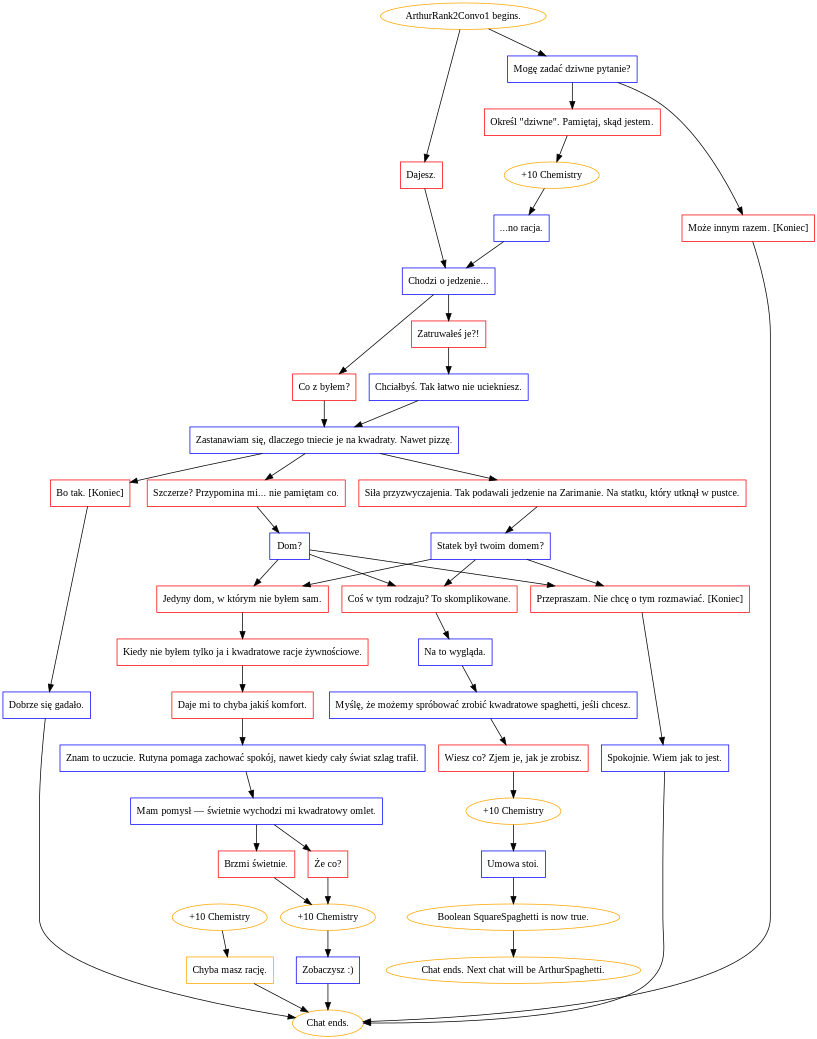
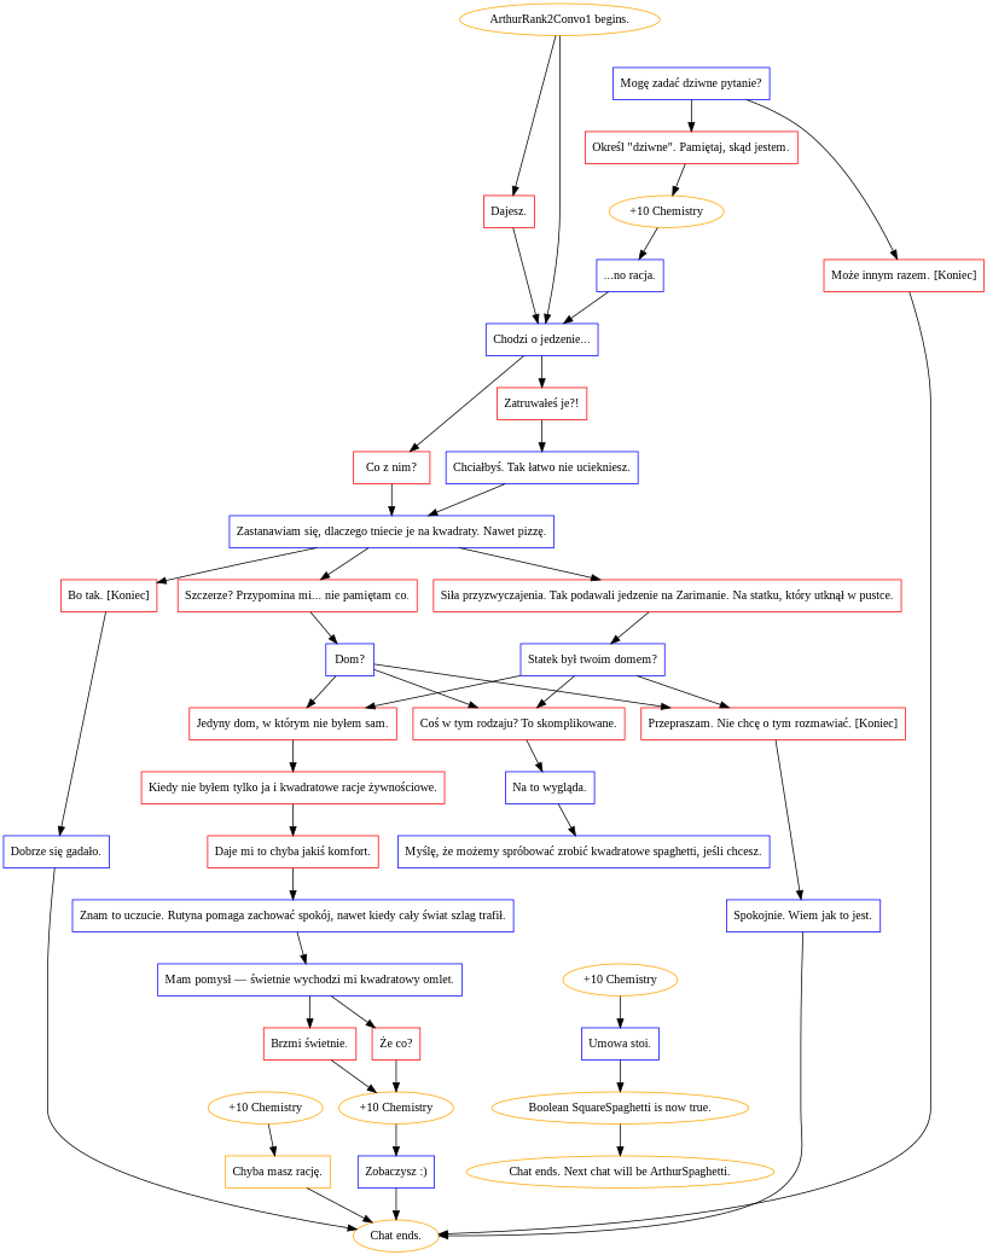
  digraph {
    fontname="Liberation Serif"
    node [color=red fontname="Liberation Serif" shape=box]
    edge [fontname="Liberation Serif"]
    "ArthurRank2Convo1 begins." [color=orange shape=""]
    n2 [color=blue label="Mogę zadać dziwne pytanie?"]
    n3 [label="Dajesz."]
    n4 [label="Określ \"dziwne\". Pamiętaj, skąd jestem."]
    n5 [label="Może innym razem. [Koniec]"]
    n6 [color=orange label="+10 Chemistry" shape=""]
    n7 [color=blue label="Chodzi o jedzenie..."]
    "Chat ends." [color=orange shape=""]
    n9 [color=blue label="...no racja."]
    n10 [label="Zatruwałeś je?!"]
-   n11 [label="Co z byłem?"]
+   n11 [label="Co z nim?"]
    n12 [color=blue label="Chciałbyś. Tak łatwo nie uciekniesz."]
    n13 [color=blue label="Zastanawiam się, dlaczego tniecie je na kwadraty. Nawet pizzę."]
    n14 [label="Szczerze? Przypomina mi... nie pamiętam co."]
    n15 [label="Siła przyzwyczajenia. Tak podawali jedzenie na Zarimanie. Na statku, który utknął w pustce."]
    n16 [label="Bo tak. [Koniec]"]
    n17 [color=blue label="Dom?"]
    n18 [color=blue label="Statek był twoim domem?"]
    n19 [color=blue label="Dobrze się gadało."]
    n20 [label="Coś w tym rodzaju? To skomplikowane."]
    n21 [label="Jedyny dom, w którym nie byłem sam."]
    n22 [label="Przepraszam. Nie chcę o tym rozmawiać. [Koniec]"]
    n23 [color=blue label="Na to wygląda."]
    n24 [label="Kiedy nie byłem tylko ja i kwadratowe racje żywnościowe."]
    n25 [color=blue label="Spokojnie. Wiem jak to jest."]
    n26 [color=blue label="Myślę, że możemy spróbować zrobić kwadratowe spaghetti, jeśli chcesz."]
    n27 [label="Daje mi to chyba jakiś komfort."]
-   n28 [label="Wiesz co? Zjem je, jak je zrobisz."]
    n29 [color=blue label="Znam to uczucie. Rutyna pomaga zachować spokój, nawet kiedy cały świat szlag trafił."]
    n30 [color=orange label="+10 Chemistry" shape=""]
    n31 [color=blue label="Mam pomysł — świetnie wychodzi mi kwadratowy omlet."]
    n32 [color=blue label="Umowa stoi."]
    n33 [color=orange label="+10 Chemistry" shape=""]
    n34 [color=orange label="Chyba masz rację."]
    n35 [label="Brzmi świetnie."]
    n36 [label="Że co?"]
    n37 [color=orange label="Boolean SquareSpaghetti is now true." shape=""]
    n38 [color=orange label="+10 Chemistry" shape=""]
    "Chat ends. Next chat will be ArthurSpaghetti." [color=orange shape=""]
    n40 [color=blue label="Zobaczysz :)"]
-   "ArthurRank2Convo1 begins." -> n2
+   "ArthurRank2Convo1 begins." -> n7
    "ArthurRank2Convo1 begins." -> n3
    n2 -> n4
    n2 -> n5
    n3 -> n7
    n4 -> n6
    n5 -> "Chat ends."
    n6 -> n9
    n7 -> n10
    n7 -> n11
    n9 -> n7
    n10 -> n12
    n11 -> n13
    n12 -> n13
    n13 -> n14
    n13 -> n15
    n13 -> n16
    n14 -> n17
    n15 -> n18
    n16 -> n19
    n17 -> n20
    n17 -> n21
    n17 -> n22
    n18 -> n20
    n18 -> n21
    n18 -> n22
    n19 -> "Chat ends."
    n20 -> n23
    n21 -> n24
    n22 -> n25
    n23 -> n26
    n24 -> n27
    n25 -> "Chat ends."
-   n26 -> n28
    n27 -> n29
-   n28 -> n30
    n29 -> n31
    n30 -> n32
    n31 -> n35
    n31 -> n36
    n32 -> n37
    n33 -> n34
    n34 -> "Chat ends."
    n35 -> n38
    n36 -> n38
    n37 -> "Chat ends. Next chat will be ArthurSpaghetti."
    n38 -> n40
    n40 -> "Chat ends."
  }
